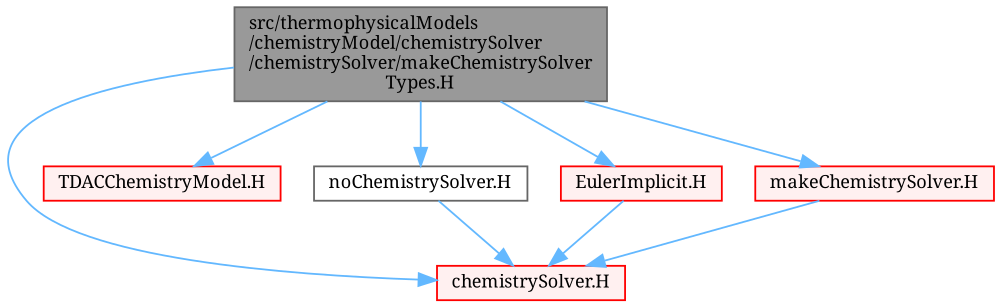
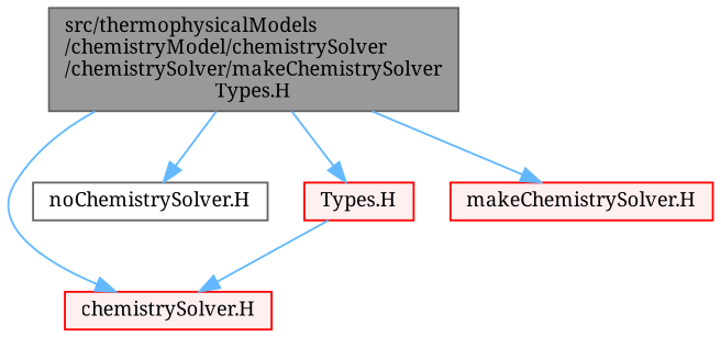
  digraph {
    fontname="Noto Serif"
    node [color=red fillcolor="#FFF0F0" fontname="Noto Serif" fontsize=10 shape=box style=filled]
    edge [color=steelblue1 fontname="Noto Serif" fontsize=10 labelfontname=Helvetica labelfontsize=10 style=solid]
    n1 [color=gray40 fillcolor=grey60 fontcolor=black height=0.2 label="src/thermophysicalModels\l/chemistryModel/chemistrySolver\l/chemistrySolver/makeChemistrySolver\lTypes.H" width=0.4]
    n2 [height=0.2 label="chemistrySolver.H" width=0.4]
-   n3 [height=0.2 label="TDACChemistryModel.H" width=0.4]
    n4 [color=grey40 fillcolor=white height=0.2 label="noChemistrySolver.H" width=0.4]
-   n5 [height=0.2 label="EulerImplicit.H" width=0.4]
+   n5 [height=0.2 label="Types.H" width=0.4]
    n6 [height=0.2 label="makeChemistrySolver.H" width=0.4]
    n1 -> n2
-   n1 -> n3
    n1 -> n4
    n1 -> n5
    n1 -> n6
-   n4 -> n2
    n5 -> n2
-   n6 -> n2
  }
